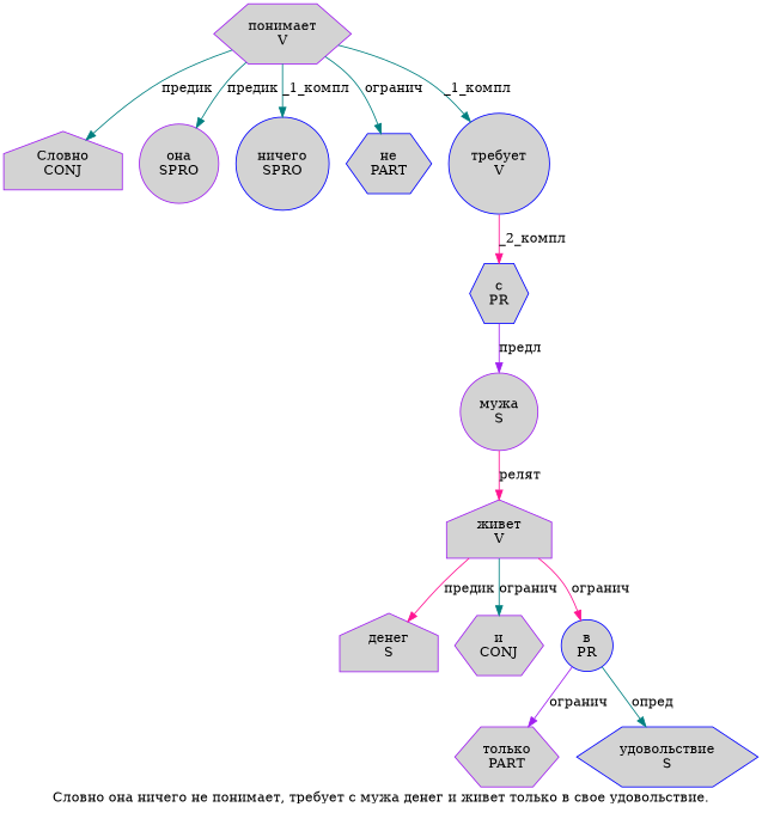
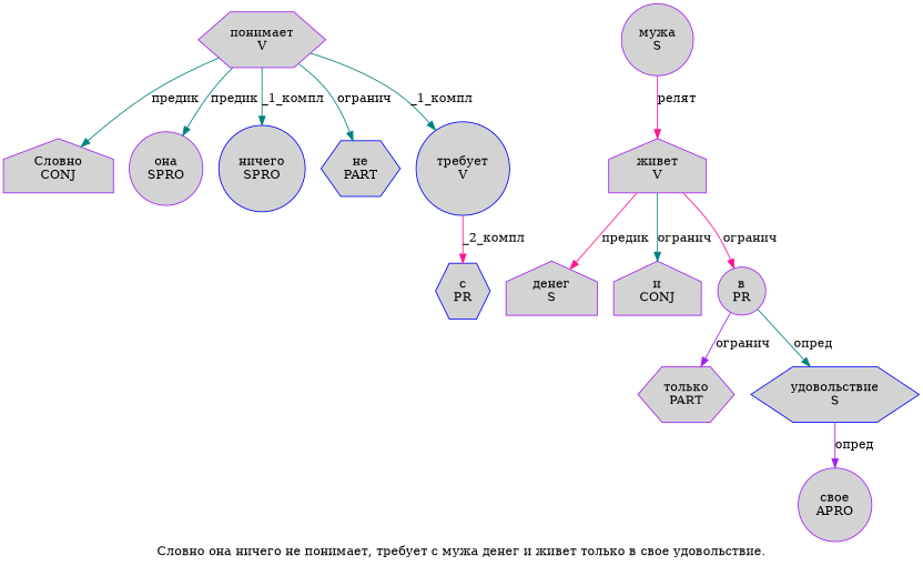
  digraph {
    label="Словно она ничего не понимает, требует с мужа денег и живет только в свое удовольствие."
    node [color=purple fillcolor=lightgray penwidth=1 shape=circle style=filled]
    edge [color=teal]
    n1 [label="Словно\nCONJ" shape=house]
    n2 [label="она\nSPRO"]
    n3 [color=blue label="ничего\nSPRO"]
    n4 [color=blue label="не\nPART" shape=hexagon]
    n5 [label="понимает\nV" shape=hexagon]
    n6 [color=blue label="требует\nV"]
    n7 [color=blue label="с\nPR" shape=hexagon]
    n8 [label="мужа\nS"]
    n9 [label="живет\nV" shape=house]
    n10 [label="денег\nS" shape=house]
-   n11 [label="и\nCONJ" shape=hexagon]
-   n12 [color=blue label="в\nPR"]
+   n11 [label="и\nCONJ" shape=house]
+   n12 [label="в\nPR"]
    n13 [label="только\nPART" shape=hexagon]
    n14 [color=blue label="удовольствие\nS" shape=hexagon]
+   n15 [label="свое\nAPRO"]
    n5 -> n1 [label="предик"]
    n5 -> n2 [label="предик"]
    n5 -> n3 [label="_1_компл"]
    n5 -> n4 [label="огранич"]
    n5 -> n6 [label="_1_компл"]
    n6 -> n7 [color=deeppink label="_2_компл"]
-   n7 -> n8 [color=purple label="предл"]
    n8 -> n9 [color=deeppink label="релят"]
    n9 -> n10 [color=deeppink label="предик"]
    n9 -> n11 [label="огранич"]
    n9 -> n12 [color=deeppink label="огранич"]
    n12 -> n13 [color=purple label="огранич"]
    n12 -> n14 [label="опред"]
+   n14 -> n15 [color=purple label="опред"]
  }
